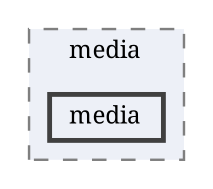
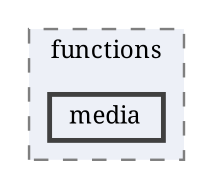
  digraph {
    compound=true
    fontname="Noto Serif"
    n1 [color=grey25 fillcolor="#edf0f7" fontname="Noto Serif" fontsize=10 height=0.2 label=media shape=box style="filled,bold" width=0.4]
    subgraph cluster_1 {
      bgcolor="#edf0f7"
      fontsize=10
-     label=media
+     label=functions
      pencolor=grey50
      style="filled,dashed"
      n1
    }
  }
